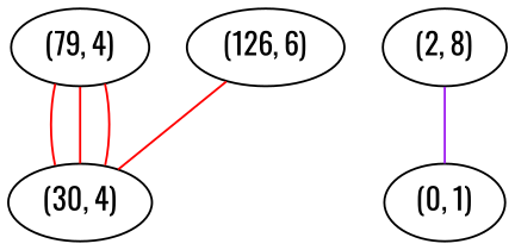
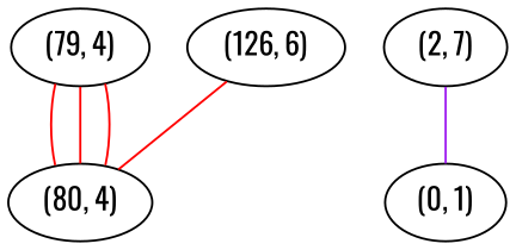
  graph {
    fontname=Oswald
    node [fontname=Oswald]
    edge [color=red fontname=Oswald weight=1]
    "(79, 4)"
-   "(80, 4)" [label="(30, 4)"]
+   "(80, 4)"
    n3 [label="(0, 1)"]
-   "(2, 8)"
+   "(2, 8)" [label="(2, 7)"]
    "(126, 6)"
    "(79, 4)" -- "(80, 4)"
    "(79, 4)" -- "(80, 4)"
    "(79, 4)" -- "(80, 4)"
    "(2, 8)" -- n3 [color=purple weight=4]
    "(126, 6)" -- "(80, 4)"
  }
